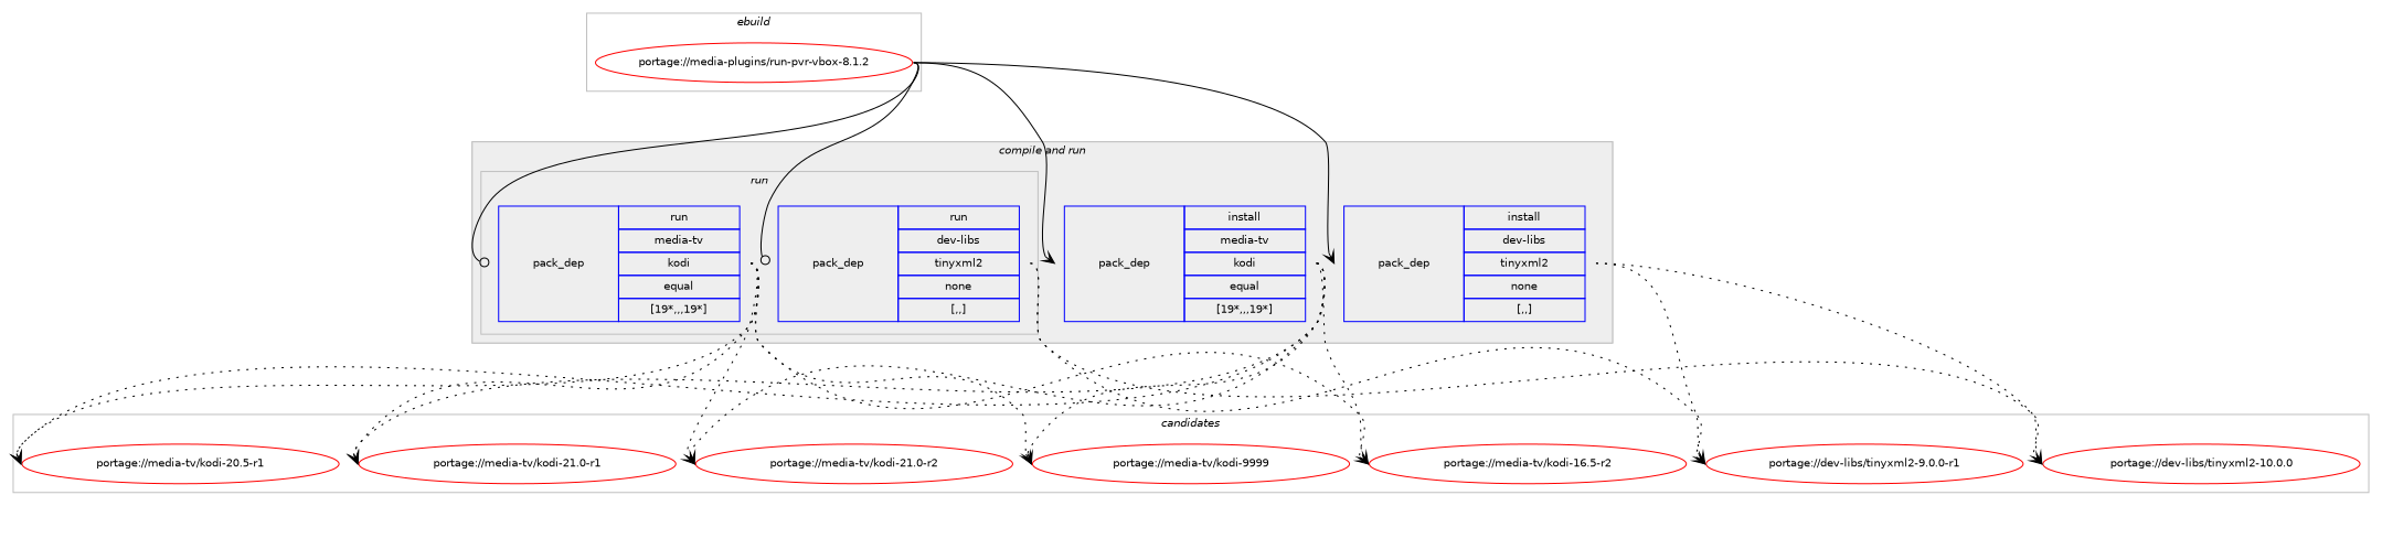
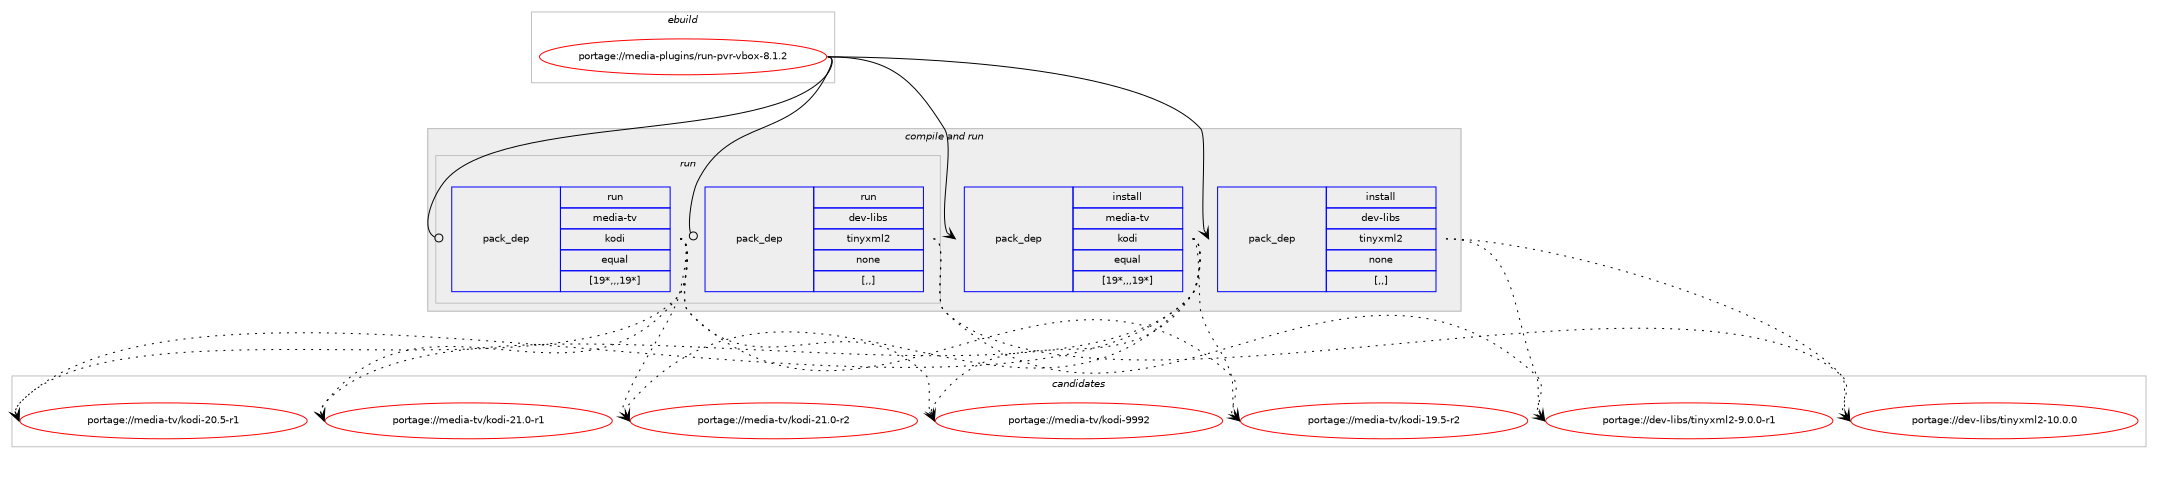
  digraph {
    compound=true
    concentrate=true
    fontname=Helvetica
    fontsize=10
    newrank=true
    rankdir=TB
    ranksep=1.5
    node [color=red fontname=Helvetica fontsize=10]
    edge [arrowhead=vee headport=w style=dotted tailport=e weight=100]
    n1 [label="portage://media-plugins/run-pvr-vbox-8.1.2" width=4]
    n2 [color=blue label=<<TABLE BORDER="0" CELLBORDER="1" CELLSPACING="0" CELLPADDING="4" WIDTH="220"><TR><TD ROWSPAN="6" CELLPADDING="30">pack_dep</TD></TR><TR><TD WIDTH="110">install</TD></TR><TR><TD>dev-libs</TD></TR><TR><TD>tinyxml2</TD></TR><TR><TD>none</TD></TR><TR><TD>[,,]</TD></TR></TABLE>> shape=none]
    n3 [color=blue label=<<TABLE BORDER="0" CELLBORDER="1" CELLSPACING="0" CELLPADDING="4" WIDTH="220"><TR><TD ROWSPAN="6" CELLPADDING="30">pack_dep</TD></TR><TR><TD WIDTH="110">install</TD></TR><TR><TD>media-tv</TD></TR><TR><TD>kodi</TD></TR><TR><TD>equal</TD></TR><TR><TD>[19*,,,19*]</TD></TR></TABLE>> shape=none]
    n4 [color=blue label=<<TABLE BORDER="0" CELLBORDER="1" CELLSPACING="0" CELLPADDING="4" WIDTH="220"><TR><TD ROWSPAN="6" CELLPADDING="30">pack_dep</TD></TR><TR><TD WIDTH="110">run</TD></TR><TR><TD>dev-libs</TD></TR><TR><TD>tinyxml2</TD></TR><TR><TD>none</TD></TR><TR><TD>[,,]</TD></TR></TABLE>> shape=none]
    n5 [color=blue label=<<TABLE BORDER="0" CELLBORDER="1" CELLSPACING="0" CELLPADDING="4" WIDTH="220"><TR><TD ROWSPAN="6" CELLPADDING="30">pack_dep</TD></TR><TR><TD WIDTH="110">run</TD></TR><TR><TD>media-tv</TD></TR><TR><TD>kodi</TD></TR><TR><TD>equal</TD></TR><TR><TD>[19*,,,19*]</TD></TR></TABLE>> shape=none]
    n6 [label="portage://dev-libs/tinyxml2-10.0.0" width=4]
    n7 [label="portage://dev-libs/tinyxml2-9.0.0-r1" width=4]
-   n8 [label="portage://media-tv/kodi-9999" width=4]
+   n8 [label="portage://media-tv/kodi-9992" width=4]
    n9 [label="portage://media-tv/kodi-21.0-r2" width=4]
    n10 [label="portage://media-tv/kodi-21.0-r1" width=4]
    n11 [label="portage://media-tv/kodi-20.5-r1" width=4]
-   n12 [label="portage://media-tv/kodi-16.5-r2" width=4]
+   n12 [label="portage://media-tv/kodi-19.5-r2" width=4]
    subgraph cluster_1 {
      color=gray
      label=<<i>ebuild</i>>
      n1
    }
    subgraph cluster_2 {
      color=gray
      label=<<i>dependencies</i>>
      subgraph cluster_3 {
        color=gray
        fillcolor="#eeeeee"
        label=<<i>compile</i>>
        style=filled
        subgraph sub_4 {
          color=gray
          fillcolor="#eeeeee"
          label=<<i>compile</i>>
          style=filled
          n2
        }
        subgraph sub_5 {
          color=gray
          fillcolor="#eeeeee"
          label=<<i>compile</i>>
          style=filled
          n3
        }
      }
      subgraph cluster_6 {
        color=gray
        fillcolor="#eeeeee"
        label=<<i>compile and run</i>>
        style=filled
      }
      subgraph cluster_7 {
        color=gray
        fillcolor="#eeeeee"
        label=<<i>run</i>>
        style=filled
        subgraph sub_8 {
          color=gray
          fillcolor="#eeeeee"
          label=<<i>run</i>>
          style=filled
          n4
        }
        subgraph sub_9 {
          color=gray
          fillcolor="#eeeeee"
          label=<<i>run</i>>
          style=filled
          n5
        }
      }
    }
    subgraph cluster_10 {
      color=gray
      label=<<i>candidates</i>>
      rank=same
      subgraph sub_11 {
        color=black
        label=<<i>candidates</i>>
        nodesep=1
        rank=same
        n6
        n7
      }
      subgraph sub_12 {
        color=black
        label=<<i>candidates</i>>
        nodesep=1
        rank=same
        n8
        n9
        n10
        n11
        n12
      }
      subgraph sub_13 {
        color=black
        label=<<i>candidates</i>>
        nodesep=1
        rank=same
        n8
        n9
        n10
        n11
        n12
      }
      subgraph sub_14 {
        color=black
        label=<<i>candidates</i>>
        nodesep=1
        rank=same
        n6
        n7
      }
    }
    n1 -> n2 [style=solid weight=20]
    n1 -> n3 [style=solid weight=20]
    n1 -> n4 [arrowhead=odot style=solid weight=20]
    n1 -> n5 [arrowhead=odot style=solid weight=20]
    n2 -> n6
    n2 -> n7
    n3 -> n8
    n3 -> n9
    n3 -> n10
    n3 -> n11
    n3 -> n12
    n4 -> n6
    n4 -> n7
    n5 -> n8
    n5 -> n9
    n5 -> n10
    n5 -> n11
    n5 -> n12
  }
